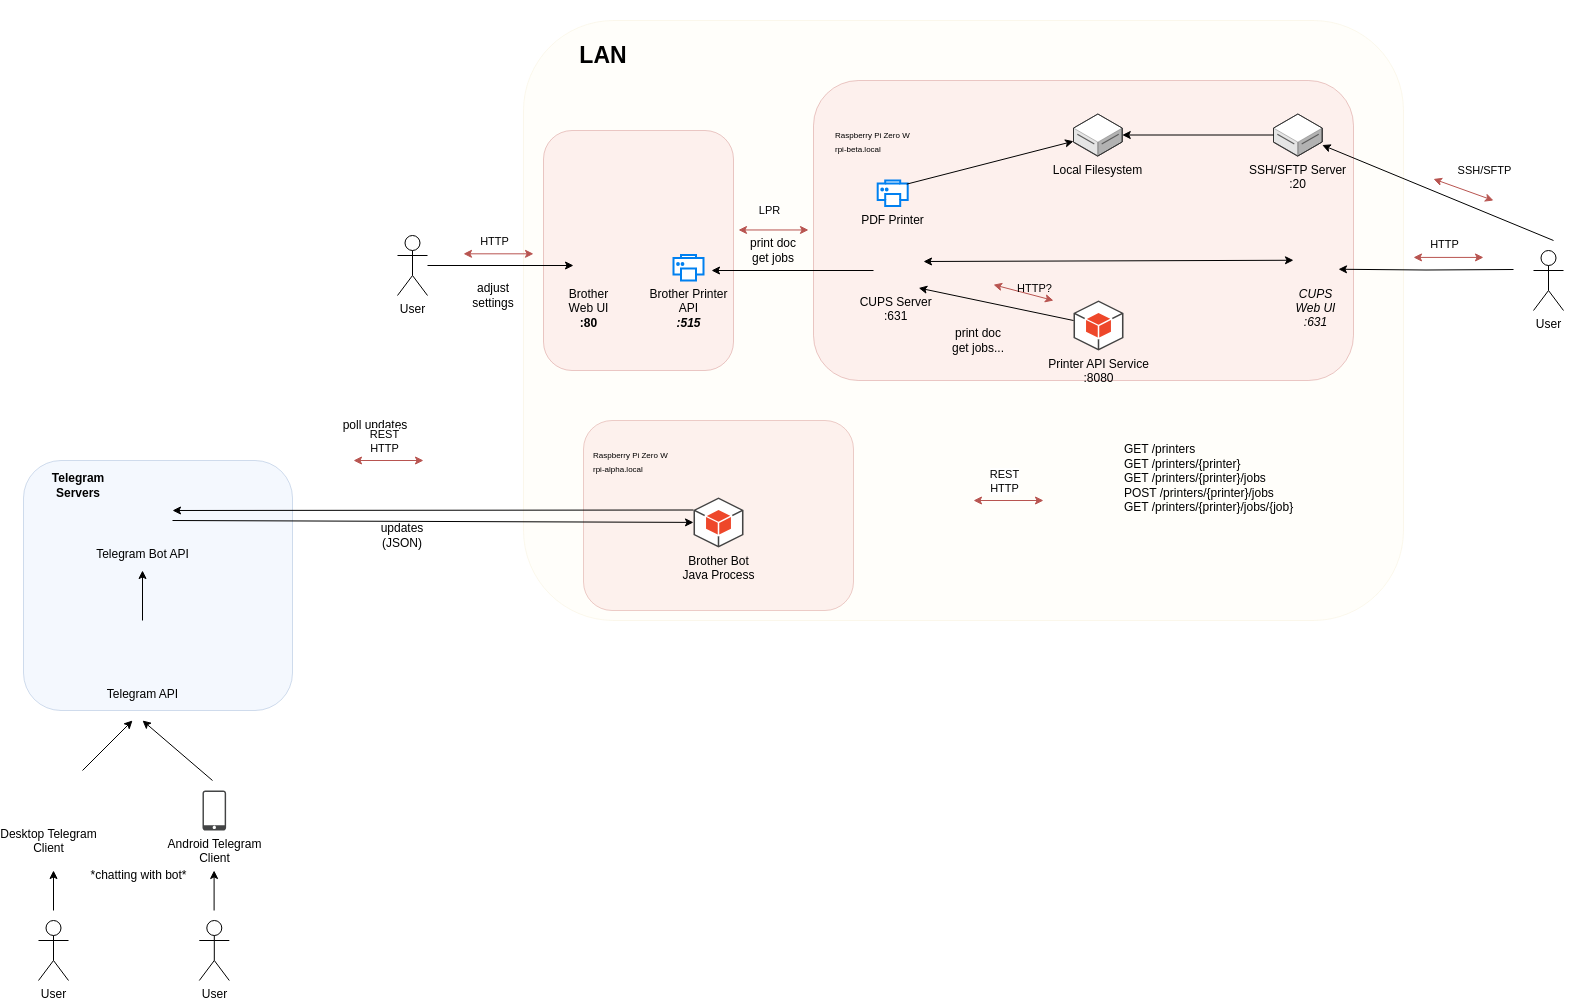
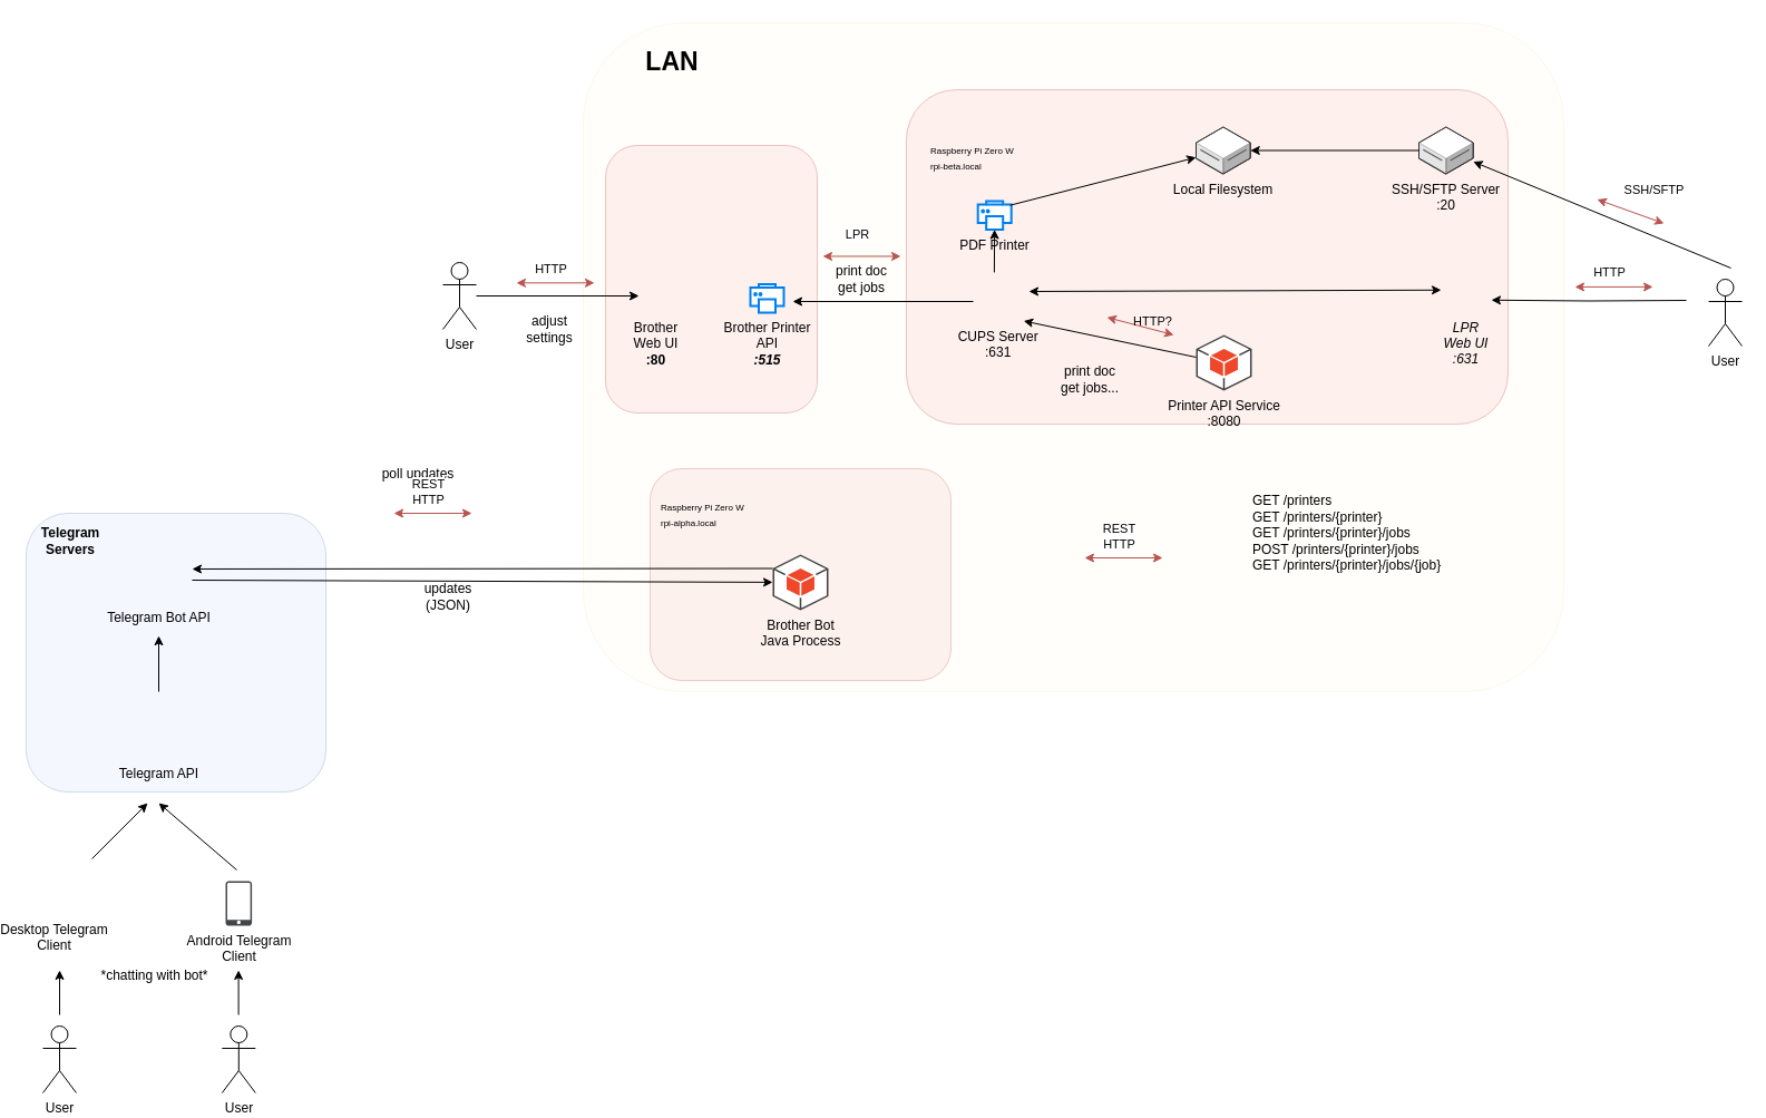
  <mxCell id="0" />
  <mxCell id="1" parent="0" />
  <mxCell id="2" value="" style="rounded=1;whiteSpace=wrap;html=1;fillColor=#f8cecc;strokeColor=#b85450;opacity=30;" vertex="1" parent="1"><mxGeometry x="580" y="420" width="270" height="190" as="geometry" /></mxCell>
  <mxCell id="3" value="" style="rounded=1;whiteSpace=wrap;html=1;fillColor=#fff2cc;strokeColor=#d6b656;opacity=10;strokeWidth=1;" vertex="1" parent="1"><mxGeometry x="520" y="20" width="880" height="600" as="geometry" /></mxCell>
  <mxCell id="4" value="" style="rounded=1;whiteSpace=wrap;html=1;fillColor=#dae8fc;strokeColor=#6c8ebf;opacity=30;" vertex="1" parent="1"><mxGeometry x="20" y="460" width="269" height="250" as="geometry" /></mxCell>
  <mxCell id="5" value="" style="rounded=1;whiteSpace=wrap;html=1;fillColor=#f8cecc;strokeColor=#b85450;opacity=30;" vertex="1" parent="1"><mxGeometry x="810" y="80" width="540" height="300" as="geometry" /></mxCell>
  <mxCell id="6" value="&lt;div style=&quot;font-size: 8px;&quot;&gt;&lt;span style=&quot;background-color: initial;&quot;&gt;&lt;font style=&quot;font-size: 8px;&quot;&gt;Raspberry Pi Zero W&lt;/font&gt;&lt;/span&gt;&lt;/div&gt;&lt;font style=&quot;font-size: 8px;&quot;&gt;rpi-beta.local&lt;/font&gt;" style="shape=image;html=1;verticalAlign=top;verticalLabelPosition=bottom;labelBackgroundColor=none;imageAspect=0;aspect=fixed;image=https://cdn1.iconfinder.com/data/icons/fruit-136/64/Fruit_iconfree_Filled_Outline_raspberry-healthy-organic-food-fruit_icon-128.png;align=left;" vertex="1" parent="1"><mxGeometry x="830" y="100" width="23.62" height="23.62" as="geometry" /></mxCell>
  <mxCell id="7" value="Telegram Bot API" style="shape=image;html=1;verticalAlign=top;verticalLabelPosition=bottom;labelBackgroundColor=none;imageAspect=0;aspect=fixed;image=https://cdn3.iconfinder.com/data/icons/social-media-chamfered-corner/154/telegram-128.png" vertex="1" parent="1"><mxGeometry x="119" y="500" width="40" height="40" as="geometry" /></mxCell>
  <mxCell id="8" value="User" style="shape=umlActor;verticalLabelPosition=bottom;verticalAlign=top;html=1;outlineConnect=0;" vertex="1" parent="1"><mxGeometry x="35" y="920" width="30" height="60" as="geometry" /></mxCell>
  <mxCell id="9" value="Desktop Telegram&lt;br&gt;Client" style="shape=image;html=1;verticalAlign=top;verticalLabelPosition=bottom;labelBackgroundColor=#ffffff;imageAspect=0;aspect=fixed;image=https://cdn4.iconfinder.com/data/icons/48-bubbles/48/29.Mac-128.png" vertex="1" parent="1"><mxGeometry x="20" y="770" width="50" height="50" as="geometry" /></mxCell>
  <mxCell id="10" value="Android Telegram&lt;br&gt;Client" style="sketch=0;pointerEvents=1;shadow=0;dashed=0;html=1;strokeColor=none;fillColor=#434445;aspect=fixed;labelPosition=center;verticalLabelPosition=bottom;verticalAlign=top;align=center;outlineConnect=0;shape=mxgraph.vvd.phone;" vertex="1" parent="1"><mxGeometry x="199" y="790" width="23.6" height="40" as="geometry" /></mxCell>
  <mxCell id="11" value="Telegram API" style="shape=image;html=1;verticalAlign=top;verticalLabelPosition=bottom;labelBackgroundColor=none;imageAspect=0;aspect=fixed;image=https://cdn3.iconfinder.com/data/icons/social-media-chamfered-corner/154/telegram-128.png" vertex="1" parent="1"><mxGeometry x="119" y="640" width="40" height="40" as="geometry" /></mxCell>
  <mxCell id="12" value="" style="endArrow=classic;html=1;rounded=0;" edge="1" parent="1"><mxGeometry width="50" height="50" relative="1" as="geometry"><mxPoint x="79" y="770" as="sourcePoint" /><mxPoint x="129" y="720" as="targetPoint" /></mxGeometry></mxCell>
  <mxCell id="13" value="" style="endArrow=classic;html=1;rounded=0;" edge="1" parent="1"><mxGeometry width="50" height="50" relative="1" as="geometry"><mxPoint x="209" y="780" as="sourcePoint" /><mxPoint x="139" y="720" as="targetPoint" /></mxGeometry></mxCell>
  <mxCell id="14" value="" style="endArrow=classic;html=1;rounded=0;" edge="1" parent="1"><mxGeometry width="50" height="50" relative="1" as="geometry"><mxPoint x="139" y="620" as="sourcePoint" /><mxPoint x="139" y="570" as="targetPoint" /></mxGeometry></mxCell>
  <mxCell id="15" value="" style="endArrow=classic;html=1;rounded=0;" edge="1" parent="1" target="60"><mxGeometry width="50" height="50" relative="1" as="geometry"><mxPoint x="169" y="520" as="sourcePoint" /><mxPoint x="579" y="520" as="targetPoint" /></mxGeometry></mxCell>
  <mxCell id="16" value="" style="endArrow=classic;html=1;rounded=0;exitX=0;exitY=0.25;exitDx=0;exitDy=0;exitPerimeter=0;" edge="1" parent="1" source="60"><mxGeometry width="50" height="50" relative="1" as="geometry"><mxPoint x="579" y="510" as="sourcePoint" /><mxPoint x="169" y="510" as="targetPoint" /></mxGeometry></mxCell>
  <mxCell id="17" value="poll updates" style="text;html=1;strokeColor=none;fillColor=none;align=center;verticalAlign=middle;whiteSpace=wrap;rounded=0;" vertex="1" parent="1"><mxGeometry x="334" y="410" width="76" height="30" as="geometry" /></mxCell>
  <mxCell id="18" value="updates (JSON)" style="text;html=1;strokeColor=none;fillColor=none;align=center;verticalAlign=middle;whiteSpace=wrap;rounded=0;" vertex="1" parent="1"><mxGeometry x="369" y="520" width="60" height="30" as="geometry" /></mxCell>
- <mxCell id="19" value="Telegram Servers" style="text;html=1;strokeColor=none;fillColor=none;align=center;verticalAlign=middle;whiteSpace=wrap;rounded=0;fontStyle=1" vertex="1" parent="1"><mxGeometry x="45" y="470" width="60" height="30" as="geometry" /></mxCell>
+ <mxCell id="19" value="Telegram Servers" style="text;html=1;strokeColor=none;fillColor=none;align=center;verticalAlign=middle;whiteSpace=wrap;rounded=0;fontStyle=1" vertex="1" parent="1"><mxGeometry x="30" y="470" width="60" height="30" as="geometry" /></mxCell>
  <mxCell id="20" value="&lt;font style=&quot;font-size: 23px;&quot;&gt;&lt;b&gt;LAN&lt;/b&gt;&lt;/font&gt;" style="text;html=1;strokeColor=none;fillColor=none;align=center;verticalAlign=middle;whiteSpace=wrap;rounded=0;" vertex="1" parent="1"><mxGeometry x="570" y="40" width="60" height="30" as="geometry" /></mxCell>
  <mxCell id="21" value="User" style="shape=umlActor;verticalLabelPosition=bottom;verticalAlign=top;html=1;outlineConnect=0;" vertex="1" parent="1"><mxGeometry x="195.8" y="920" width="30" height="60" as="geometry" /></mxCell>
  <mxCell id="22" value="" style="endArrow=classic;html=1;rounded=0;" edge="1" parent="1"><mxGeometry width="50" height="50" relative="1" as="geometry"><mxPoint x="50" y="910" as="sourcePoint" /><mxPoint x="50" y="870" as="targetPoint" /></mxGeometry></mxCell>
  <mxCell id="23" value="" style="endArrow=classic;html=1;rounded=0;" edge="1" parent="1"><mxGeometry width="50" height="50" relative="1" as="geometry"><mxPoint x="210.6" y="910" as="sourcePoint" /><mxPoint x="210.6" y="870" as="targetPoint" /></mxGeometry></mxCell>
  <mxCell id="24" value="" style="endArrow=classic;startArrow=classic;html=1;rounded=0;fillColor=#f8cecc;strokeColor=#b85450;" edge="1" parent="1"><mxGeometry width="50" height="50" relative="1" as="geometry"><mxPoint x="350" y="460" as="sourcePoint" /><mxPoint x="420" y="460" as="targetPoint" /></mxGeometry></mxCell>
  <mxCell id="25" value="REST &lt;br&gt;HTTP" style="edgeLabel;html=1;align=center;verticalAlign=middle;resizable=0;points=[];" connectable="0" vertex="1" parent="24"><mxGeometry x="0.423" y="2" relative="1" as="geometry"><mxPoint x="-20" y="-18" as="offset" /></mxGeometry></mxCell>
  <mxCell id="26" value="*chatting with bot*" style="text;html=1;strokeColor=none;fillColor=none;align=center;verticalAlign=middle;whiteSpace=wrap;rounded=0;" vertex="1" parent="1"><mxGeometry x="70" y="860" width="131" height="30" as="geometry" /></mxCell>
  <mxCell id="27" value="PDF Printer" style="html=1;verticalLabelPosition=bottom;align=center;labelBackgroundColor=none;verticalAlign=top;strokeWidth=2;strokeColor=#0080F0;shadow=0;dashed=0;shape=mxgraph.ios7.icons.printer;" vertex="1" parent="1"><mxGeometry x="874.2" y="180" width="30" height="25.5" as="geometry" /></mxCell>
  <mxCell id="28" value="" style="rounded=1;whiteSpace=wrap;html=1;fillColor=#f8cecc;strokeColor=#b85450;opacity=30;" vertex="1" parent="1"><mxGeometry x="540" y="130" width="190" height="240" as="geometry" /></mxCell>
  <mxCell id="29" value="&lt;div style=&quot;font-size: 8px;&quot;&gt;&lt;span style=&quot;background-color: initial;&quot;&gt;&lt;font style=&quot;font-size: 8px;&quot;&gt;Raspberry Pi Zero W&lt;/font&gt;&lt;/span&gt;&lt;/div&gt;&lt;font style=&quot;font-size: 8px;&quot;&gt;rpi-alpha.local&lt;/font&gt;" style="shape=image;html=1;verticalAlign=top;verticalLabelPosition=bottom;labelBackgroundColor=none;imageAspect=0;aspect=fixed;image=https://cdn1.iconfinder.com/data/icons/fruit-136/64/Fruit_iconfree_Filled_Outline_raspberry-healthy-organic-food-fruit_icon-128.png;align=left;" vertex="1" parent="1"><mxGeometry x="588.19" y="420" width="23.62" height="23.62" as="geometry" /></mxCell>
  <mxCell id="30" value="Brother Printer&lt;br&gt;API&lt;br&gt;&lt;i&gt;&lt;b&gt;:515&lt;/b&gt;&lt;/i&gt;" style="html=1;verticalLabelPosition=bottom;align=center;labelBackgroundColor=none;verticalAlign=top;strokeWidth=2;strokeColor=#0080F0;shadow=0;dashed=0;shape=mxgraph.ios7.icons.printer;" vertex="1" parent="1"><mxGeometry x="670" y="254.5" width="30" height="25.5" as="geometry" /></mxCell>
  <mxCell id="31" value="Brother&lt;br&gt;Web UI&lt;br&gt;&lt;b&gt;:80&lt;/b&gt;" style="shape=image;html=1;verticalAlign=top;verticalLabelPosition=bottom;labelBackgroundColor=none;imageAspect=0;aspect=fixed;image=https://cdn1.iconfinder.com/data/icons/seo-and-web-development-6/32/Web_website_favorite_site_star-128.png" vertex="1" parent="1"><mxGeometry x="570" y="250" width="30" height="30" as="geometry" /></mxCell>
  <mxCell id="32" style="edgeStyle=orthogonalEdgeStyle;rounded=0;orthogonalLoop=1;jettySize=auto;html=1;entryX=0;entryY=0.5;entryDx=0;entryDy=0;" edge="1" parent="1" source="33" target="31"><mxGeometry relative="1" as="geometry" /></mxCell>
  <mxCell id="33" value="User" style="shape=umlActor;verticalLabelPosition=bottom;verticalAlign=top;html=1;outlineConnect=0;" vertex="1" parent="1"><mxGeometry x="394" y="235" width="30" height="60" as="geometry" /></mxCell>
  <mxCell id="34" value="CUPS Server&#10;:631" style="shape=image;imageAspect=0;aspect=fixed;verticalLabelPosition=bottom;verticalAlign=top;image=https://www.cups.org/apple-touch-icon.png;" vertex="1" parent="1"><mxGeometry x="870.2" y="242.5" width="45" height="45" as="geometry" /></mxCell>
- <mxCell id="35" value="CUPS&#10;Web UI&#10;:631" style="shape=image;imageAspect=0;aspect=fixed;verticalLabelPosition=bottom;verticalAlign=top;image=https://www.cups.org/apple-touch-icon.png;fontStyle=2" vertex="1" parent="1"><mxGeometry x="1290" y="235" width="45" height="45" as="geometry" /></mxCell>
+ <mxCell id="35" value="LPR&#10;Web UI&#10;:631" style="shape=image;imageAspect=0;aspect=fixed;verticalLabelPosition=bottom;verticalAlign=top;image=https://www.cups.org/apple-touch-icon.png;fontStyle=2" vertex="1" parent="1"><mxGeometry x="1290" y="235" width="45" height="45" as="geometry" /></mxCell>
  <mxCell id="36" value="" style="endArrow=classic;startArrow=classic;html=1;rounded=0;fillColor=#f8cecc;strokeColor=#b85450;" edge="1" parent="1"><mxGeometry width="50" height="50" relative="1" as="geometry"><mxPoint x="460" y="253.32" as="sourcePoint" /><mxPoint x="530" y="253.32" as="targetPoint" /></mxGeometry></mxCell>
  <mxCell id="37" value="&lt;br&gt;HTTP" style="edgeLabel;html=1;align=center;verticalAlign=middle;resizable=0;points=[];" connectable="0" vertex="1" parent="36"><mxGeometry x="0.423" y="2" relative="1" as="geometry"><mxPoint x="-20" y="-18" as="offset" /></mxGeometry></mxCell>
  <mxCell id="38" style="edgeStyle=orthogonalEdgeStyle;rounded=0;orthogonalLoop=1;jettySize=auto;html=1;entryX=1;entryY=0.75;entryDx=0;entryDy=0;" edge="1" parent="1" target="35"><mxGeometry relative="1" as="geometry"><mxPoint x="1706" y="280" as="targetPoint" /><mxPoint x="1510" y="269" as="sourcePoint" /></mxGeometry></mxCell>
  <mxCell id="39" value="User" style="shape=umlActor;verticalLabelPosition=bottom;verticalAlign=top;html=1;outlineConnect=0;" vertex="1" parent="1"><mxGeometry x="1530" y="250" width="30" height="60" as="geometry" /></mxCell>
  <mxCell id="40" value="" style="endArrow=classic;startArrow=classic;html=1;rounded=0;fillColor=#f8cecc;strokeColor=#b85450;" edge="1" parent="1"><mxGeometry width="50" height="50" relative="1" as="geometry"><mxPoint x="1410" y="256.91" as="sourcePoint" /><mxPoint x="1480" y="256.91" as="targetPoint" /></mxGeometry></mxCell>
  <mxCell id="41" value="&lt;br&gt;HTTP" style="edgeLabel;html=1;align=center;verticalAlign=middle;resizable=0;points=[];" connectable="0" vertex="1" parent="40"><mxGeometry x="0.423" y="2" relative="1" as="geometry"><mxPoint x="-20" y="-18" as="offset" /></mxGeometry></mxCell>
  <mxCell id="42" value="" style="endArrow=classic;html=1;rounded=0;entryX=1.267;entryY=0.608;entryDx=0;entryDy=0;entryPerimeter=0;" edge="1" parent="1" target="30"><mxGeometry width="50" height="50" relative="1" as="geometry"><mxPoint x="870" y="270" as="sourcePoint" /><mxPoint x="920" y="220" as="targetPoint" /></mxGeometry></mxCell>
+ <mxCell id="43" value="" style="endArrow=classic;html=1;rounded=0;exitX=0.416;exitY=0.031;exitDx=0;exitDy=0;exitPerimeter=0;" edge="1" parent="1" source="34" target="27"><mxGeometry width="50" height="50" relative="1" as="geometry"><mxPoint x="1052" y="229.7" as="sourcePoint" /><mxPoint x="890" y="229.7" as="targetPoint" /></mxGeometry></mxCell>
  <mxCell id="44" value="" style="endArrow=classic;startArrow=classic;html=1;rounded=0;entryX=0;entryY=0.75;entryDx=0;entryDy=0;" edge="1" parent="1"><mxGeometry width="50" height="50" relative="1" as="geometry"><mxPoint x="920" y="261" as="sourcePoint" /><mxPoint x="1290" y="259.75" as="targetPoint" /></mxGeometry></mxCell>
  <mxCell id="45" value="print doc&lt;br&gt;get jobs" style="text;html=1;strokeColor=none;fillColor=none;align=center;verticalAlign=middle;whiteSpace=wrap;rounded=0;" vertex="1" parent="1"><mxGeometry x="740" y="235" width="60" height="30" as="geometry" /></mxCell>
  <mxCell id="46" value="" style="endArrow=classic;startArrow=classic;html=1;rounded=0;fillColor=#f8cecc;strokeColor=#b85450;" edge="1" parent="1"><mxGeometry width="50" height="50" relative="1" as="geometry"><mxPoint x="735" y="229.47" as="sourcePoint" /><mxPoint x="805" y="229.47" as="targetPoint" /></mxGeometry></mxCell>
  <mxCell id="47" value="LPR" style="edgeLabel;html=1;align=center;verticalAlign=middle;resizable=0;points=[];" connectable="0" vertex="1" parent="46"><mxGeometry x="0.423" y="2" relative="1" as="geometry"><mxPoint x="-20" y="-18" as="offset" /></mxGeometry></mxCell>
  <mxCell id="48" value="SSH/SFTP Server&lt;br&gt;:20" style="verticalLabelPosition=bottom;html=1;verticalAlign=top;strokeWidth=1;align=center;outlineConnect=0;dashed=0;outlineConnect=0;shape=mxgraph.aws3d.dataServer;strokeColor=#5E5E5E;aspect=fixed;" vertex="1" parent="1"><mxGeometry x="1270" y="113.5" width="48.74" height="42" as="geometry" /></mxCell>
  <mxCell id="49" value="Local Filesystem" style="verticalLabelPosition=bottom;html=1;verticalAlign=top;strokeWidth=1;align=center;outlineConnect=0;dashed=0;outlineConnect=0;shape=mxgraph.aws3d.dataServer;strokeColor=#5E5E5E;aspect=fixed;" vertex="1" parent="1"><mxGeometry x="1070" y="113.5" width="48.74" height="42" as="geometry" /></mxCell>
  <mxCell id="50" value="" style="endArrow=classic;html=1;rounded=0;" edge="1" parent="1" source="48" target="49"><mxGeometry width="50" height="50" relative="1" as="geometry"><mxPoint x="1260" y="150" as="sourcePoint" /><mxPoint x="1140" y="140" as="targetPoint" /></mxGeometry></mxCell>
  <mxCell id="51" value="" style="endArrow=classic;html=1;rounded=0;exitX=0.969;exitY=0.142;exitDx=0;exitDy=0;exitPerimeter=0;" edge="1" parent="1" source="27" target="49"><mxGeometry width="50" height="50" relative="1" as="geometry"><mxPoint x="1280" y="145" as="sourcePoint" /><mxPoint x="1129" y="145" as="targetPoint" /></mxGeometry></mxCell>
  <mxCell id="52" value="" style="endArrow=classic;html=1;rounded=0;" edge="1" parent="1" target="48"><mxGeometry width="50" height="50" relative="1" as="geometry"><mxPoint x="1550" y="240" as="sourcePoint" /><mxPoint x="1600" y="190" as="targetPoint" /></mxGeometry></mxCell>
  <mxCell id="53" value="" style="endArrow=classic;startArrow=classic;html=1;rounded=0;fillColor=#f8cecc;strokeColor=#b85450;" edge="1" parent="1"><mxGeometry width="50" height="50" relative="1" as="geometry"><mxPoint x="1430" y="178.46" as="sourcePoint" /><mxPoint x="1490" y="200" as="targetPoint" /></mxGeometry></mxCell>
  <mxCell id="54" value="SSH/SFTP" style="edgeLabel;html=1;align=center;verticalAlign=middle;resizable=0;points=[];" connectable="0" vertex="1" parent="53"><mxGeometry x="0.423" y="2" relative="1" as="geometry"><mxPoint x="7" y="-22" as="offset" /></mxGeometry></mxCell>
  <mxCell id="55" value="adjust settings" style="text;html=1;strokeColor=none;fillColor=none;align=center;verticalAlign=middle;whiteSpace=wrap;rounded=0;" vertex="1" parent="1"><mxGeometry x="460" y="280" width="60" height="30" as="geometry" /></mxCell>
  <mxCell id="56" value="Printer API Service&lt;br&gt;:8080" style="outlineConnect=0;dashed=0;verticalLabelPosition=bottom;verticalAlign=top;align=center;html=1;shape=mxgraph.aws3.android;fillColor=#EE472A;gradientColor=none;" vertex="1" parent="1"><mxGeometry x="1070" y="300" width="50" height="50" as="geometry" /></mxCell>
  <mxCell id="57" value="" style="endArrow=classic;html=1;rounded=0;entryX=1;entryY=1;entryDx=0;entryDy=0;" edge="1" parent="1" target="34"><mxGeometry width="50" height="50" relative="1" as="geometry"><mxPoint x="1070" y="320" as="sourcePoint" /><mxPoint x="1120" y="270" as="targetPoint" /></mxGeometry></mxCell>
  <mxCell id="58" value="" style="endArrow=classic;startArrow=classic;html=1;rounded=0;fillColor=#f8cecc;strokeColor=#b85450;" edge="1" parent="1"><mxGeometry width="50" height="50" relative="1" as="geometry"><mxPoint x="990" y="284.23" as="sourcePoint" /><mxPoint x="1050" y="300" as="targetPoint" /></mxGeometry></mxCell>
  <mxCell id="59" value="HTTP?" style="edgeLabel;html=1;align=center;verticalAlign=middle;resizable=0;points=[];labelBackgroundColor=none;" connectable="0" vertex="1" parent="58"><mxGeometry x="0.423" y="2" relative="1" as="geometry"><mxPoint x="-3" y="-6" as="offset" /></mxGeometry></mxCell>
  <mxCell id="60" value="Brother Bot&lt;br&gt;Java Process" style="outlineConnect=0;dashed=0;verticalLabelPosition=bottom;verticalAlign=top;align=center;html=1;shape=mxgraph.aws3.android;fillColor=#EE472A;gradientColor=none;" vertex="1" parent="1"><mxGeometry x="690" y="497" width="50" height="50" as="geometry" /></mxCell>
  <mxCell id="61" value="" style="endArrow=classic;startArrow=classic;html=1;rounded=0;fillColor=#f8cecc;strokeColor=#b85450;" edge="1" parent="1"><mxGeometry width="50" height="50" relative="1" as="geometry"><mxPoint x="970" y="500" as="sourcePoint" /><mxPoint x="1040" y="500" as="targetPoint" /></mxGeometry></mxCell>
  <mxCell id="62" value="REST &lt;br&gt;HTTP" style="edgeLabel;html=1;align=center;verticalAlign=middle;resizable=0;points=[];" connectable="0" vertex="1" parent="61"><mxGeometry x="0.423" y="2" relative="1" as="geometry"><mxPoint x="-20" y="-18" as="offset" /></mxGeometry></mxCell>
  <mxCell id="63" value="GET /printers&lt;br&gt;GET /printers/{printer}&lt;br&gt;GET /printers/{printer}/jobs&lt;br&gt;POST /printers/{printer}/jobs&lt;br&gt;GET /printers/{printer}/jobs/{job}&lt;br&gt;&lt;div style=&quot;&quot;&gt;&lt;br&gt;&lt;/div&gt;" style="text;html=1;strokeColor=none;fillColor=none;align=left;verticalAlign=middle;whiteSpace=wrap;rounded=0;" vertex="1" parent="1"><mxGeometry x="1118.74" y="440" width="181.26" height="90" as="geometry" /></mxCell>
  <mxCell id="64" value="print doc&lt;br&gt;get jobs..." style="text;html=1;strokeColor=none;fillColor=none;align=center;verticalAlign=middle;whiteSpace=wrap;rounded=0;" vertex="1" parent="1"><mxGeometry x="945" y="325" width="60" height="30" as="geometry" /></mxCell>
